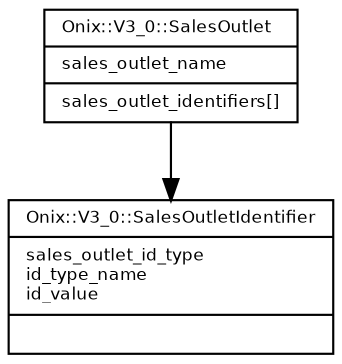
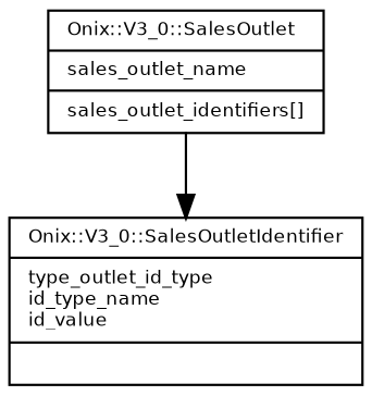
  digraph {
    fontname="Bitstream Vera Sans"
    fontsize=8
    node [fontname="Bitstream Vera Sans" fontsize=8 shape=record]
    n1 [label="{Onix::V3_0::SalesOutlet\l|sales_outlet_name\l|sales_outlet_identifiers[]\l}"]
-   n2 [label="{Onix::V3_0::SalesOutletIdentifier\l|sales_outlet_id_type\lid_type_name\lid_value\l|\l}"]
+   n2 [label="{Onix::V3_0::SalesOutletIdentifier\l|type_outlet_id_type\lid_type_name\lid_value\l|\l}"]
    n1 -> n2 [arrowhead=normal fontname="Bitstream Vera Sans" fontsize=8]
  }
